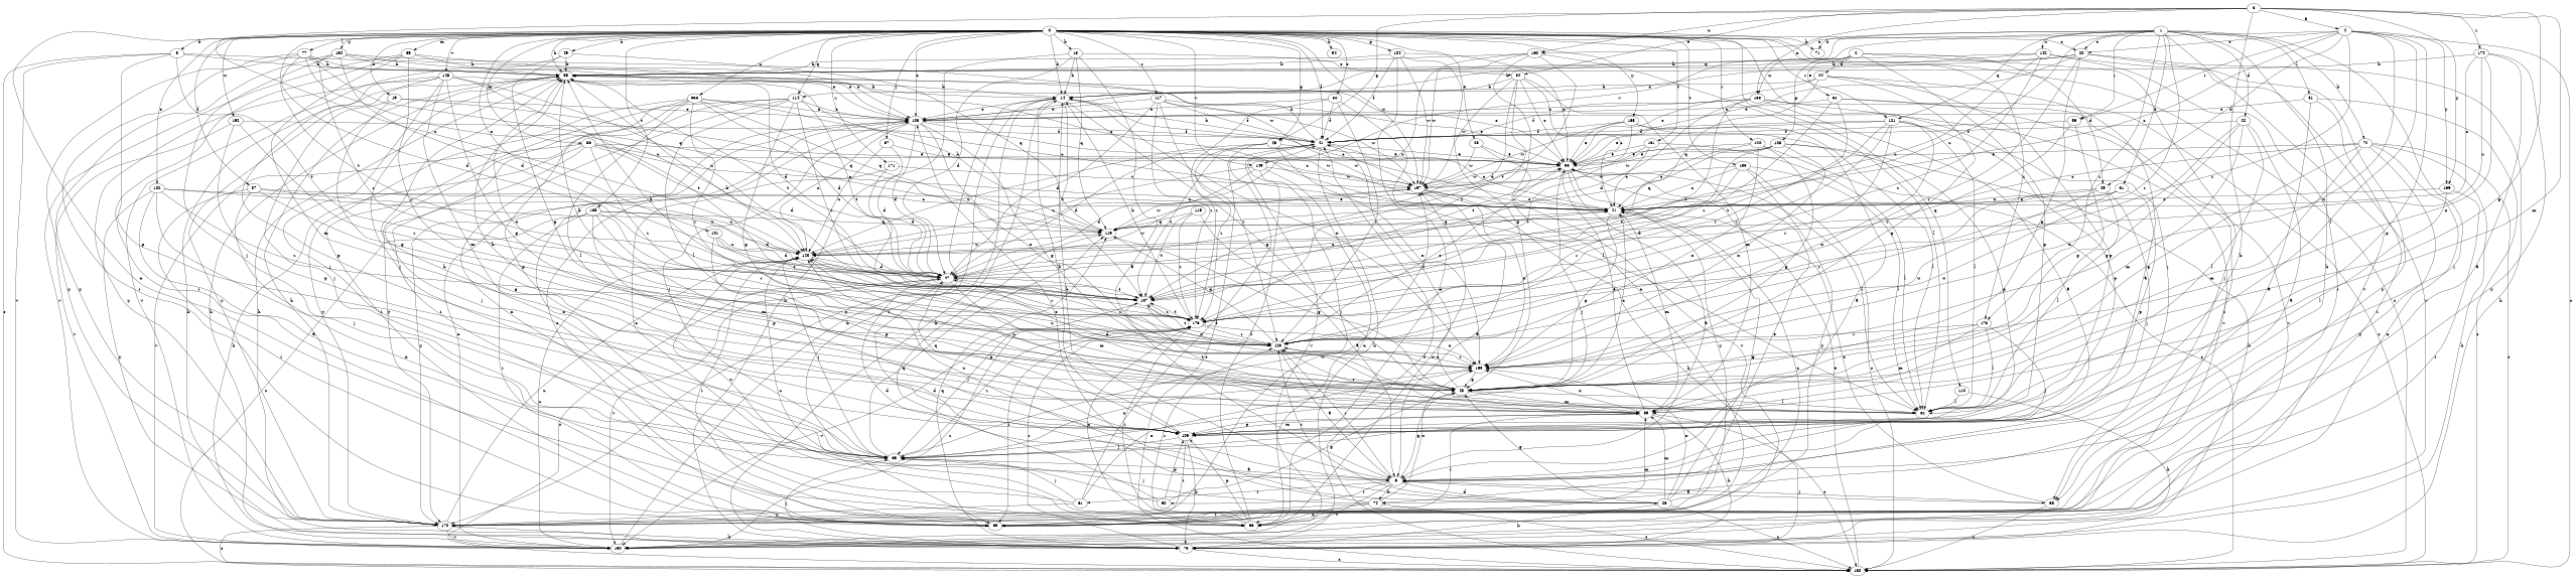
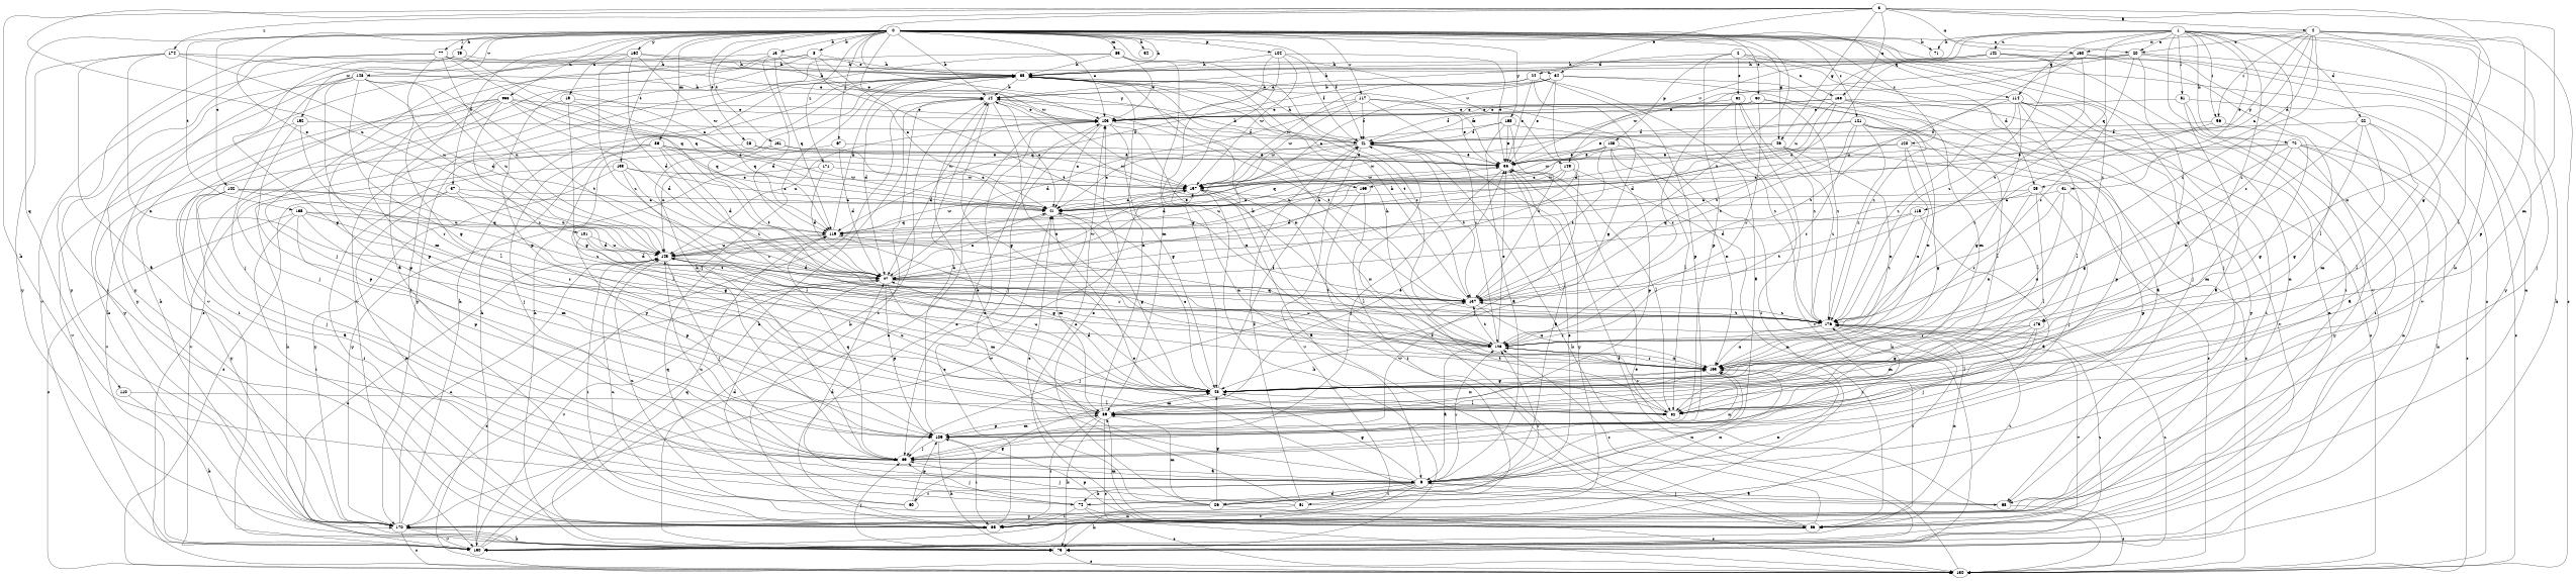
  strict digraph {
    0
    8
    13
    14
    19
    20
    28
    30
    37
    41
    46
    49
    54
    55
    67
    68
    71
    77
    85
    86
    96
    101
    102
    103
    104
    110
    114
    117
    120
    121
    130
    131
    133
    135
    137
    n36 [label=938]
    148
    149
    152
    157
    164
    168
    171
    173
    150
    109
    21
    34
    6
    27
    75
    116
    48
    163
    n55 [label=65]
    170
    69
    123
    35
    82
    176
    143
    89
    1
    22
    31
    56
    72
    74
    81
    115
    142
    2
    24
    25
    32
    108
    158
    3
    4
    160
    169
    174
    26
    60
    61
    0 -> 8 [label=b]
    0 -> 13 [label=b]
    0 -> 14 [label=b]
    0 -> 19 [label=c]
    0 -> 20 [label=c]
    0 -> 28 [label=e]
    0 -> 30 [label=e]
    0 -> 37 [label=f]
    0 -> 41 [label=f]
    0 -> 46 [label=g]
    0 -> 49 [label=h]
    0 -> 54 [label=h]
    0 -> 55 [label=h]
    0 -> 67 [label=j]
    0 -> 68 [label=j]
    0 -> 71 [label=k]
    0 -> 77 [label=l]
    0 -> 85 [label=m]
    0 -> 86 [label=m]
    0 -> 96 [label=n]
    0 -> 101 [label=o]
    0 -> 102 [label=o]
    0 -> 103 [label=o]
    0 -> 104 [label=p]
    0 -> 110 [label=q]
    0 -> 114 [label=q]
    0 -> 117 [label=r]
    0 -> 120 [label=r]
    0 -> 121 [label=r]
    0 -> 130 [label=s]
    0 -> 131 [label=t]
    0 -> 133 [label=t]
    0 -> 135 [label=t]
    0 -> 137 [label=t]
    0 -> n36 [label=u]
    0 -> 148 [label=v]
    0 -> 149 [label=v]
    0 -> 152 [label=w]
    0 -> 157 [label=w]
    0 -> 164 [label=y]
    0 -> 168 [label=y]
    0 -> 171 [label=z]
    0 -> 173 [label=z]
    8 -> 55 [label=h]
    8 -> 130 [label=s]
    8 -> 137 [label=t]
    8 -> 150 [label=v]
    8 -> 109 [label=p]
    8 -> 21 [label=c]
    13 -> 14 [label=b]
    13 -> 34 [label=e]
    13 -> 6 [label=a]
    13 -> 27 [label=d]
    13 -> 75 [label=k]
    13 -> 116 [label=q]
    14 -> 103 [label=o]
    14 -> 137 [label=t]
    14 -> 21 [label=c]
    14 -> 75 [label=k]
    14 -> 48 [label=g]
    14 -> 163 [label=x]
    14 -> n55 [label=i]
    14 -> 170 [label=y]
    19 -> 103 [label=o]
    19 -> 116 [label=q]
    19 -> 48 [label=g]
    19 -> 69 [label=j]
    20 -> 55 [label=h]
    20 -> 103 [label=o]
    20 -> 75 [label=k]
    20 -> 48 [label=g]
    20 -> 170 [label=y]
    20 -> 123 [label=r]
    20 -> 35 [label=e]
    28 -> 157 [label=w]
    28 -> 150 [label=v]
    28 -> 35 [label=e]
    30 -> 41 [label=f]
    30 -> 103 [label=o]
    30 -> 123 [label=r]
    30 -> 82 [label=l]
    30 -> 176 [label=z]
    37 -> 96 [label=n]
    37 -> 21 [label=c]
    37 -> 48 [label=g]
    37 -> n55 [label=i]
    37 -> 143 [label=u]
    41 -> 14 [label=b]
    41 -> 55 [label=h]
    41 -> 137 [label=t]
    41 -> 150 [label=v]
    41 -> 21 [label=c]
    41 -> 27 [label=d]
    41 -> 75 [label=k]
    41 -> 35 [label=e]
    46 -> 130 [label=s]
    46 -> 157 [label=w]
    46 -> 163 [label=x]
    46 -> 35 [label=e]
    46 -> 176 [label=z]
    46 -> 143 [label=u]
    49 -> 55 [label=h]
    49 -> 150 [label=v]
    49 -> 116 [label=q]
    49 -> 48 [label=g]
    55 -> 14 [label=b]
    55 -> 137 [label=t]
    55 -> 27 [label=d]
    55 -> 163 [label=x]
    55 -> 170 [label=y]
    55 -> 69 [label=j]
    55 -> 35 [label=e]
    67 -> 27 [label=d]
    67 -> 35 [label=e]
    67 -> 143 [label=u]
    68 -> 130 [label=s]
    68 -> 21 [label=c]
    68 -> 6 [label=a]
    77 -> 55 [label=h]
    77 -> 103 [label=o]
    77 -> 27 [label=d]
    77 -> 116 [label=q]
    77 -> n55 [label=i]
    77 -> 170 [label=y]
    77 -> 143 [label=u]
    85 -> 55 [label=h]
    85 -> 103 [label=o]
    85 -> 150 [label=v]
    85 -> n55 [label=i]
    85 -> 123 [label=r]
    85 -> 89 [label=m]
    86 -> 157 [label=w]
    86 -> 150 [label=v]
    86 -> 21 [label=c]
    86 -> 27 [label=d]
    86 -> 75 [label=k]
    86 -> 69 [label=j]
    86 -> 35 [label=e]
    86 -> 176 [label=z]
    96 -> 41 [label=f]
    96 -> 103 [label=o]
    96 -> 157 [label=w]
    96 -> 109 [label=p]
    96 -> 123 [label=r]
    96 -> 176 [label=z]
    96 -> 143 [label=u]
    96 -> 89 [label=m]
    101 -> 137 [label=t]
    101 -> 109 [label=p]
    101 -> 27 [label=d]
    101 -> 143 [label=u]
    102 -> 21 [label=c]
    102 -> 6 [label=a]
    102 -> 170 [label=y]
    102 -> 69 [label=j]
    102 -> 176 [label=z]
    102 -> 143 [label=u]
    103 -> 41 [label=f]
    103 -> 21 [label=c]
    103 -> 27 [label=d]
    103 -> 48 [label=g]
    103 -> 163 [label=x]
    103 -> 69 [label=j]
    103 -> 143 [label=u]
    104 -> 41 [label=f]
    104 -> 55 [label=h]
    104 -> 96 [label=n]
    104 -> 157 [label=w]
    104 -> 48 [label=g]
    104 -> 35 [label=e]
    110 -> 75 [label=k]
    110 -> 82 [label=l]
    114 -> 96 [label=n]
    114 -> 103 [label=o]
    114 -> 137 [label=t]
    114 -> 48 [label=g]
    114 -> n55 [label=i]
    114 -> 170 [label=y]
    114 -> 82 [label=l]
    114 -> 176 [label=z]
    117 -> 41 [label=f]
    117 -> 103 [label=o]
    117 -> 157 [label=w]
    117 -> 27 [label=d]
    117 -> 123 [label=r]
    117 -> 35 [label=e]
    117 -> 176 [label=z]
    120 -> 130 [label=s]
    120 -> 21 [label=c]
    120 -> 48 [label=g]
    120 -> 163 [label=x]
    120 -> 35 [label=e]
    121 -> 41 [label=f]
    121 -> 137 [label=t]
    121 -> 109 [label=p]
    121 -> 163 [label=x]
    121 -> 123 [label=r]
    121 -> 35 [label=e]
    121 -> 82 [label=l]
    121 -> 176 [label=z]
    130 -> 41 [label=f]
    130 -> 35 [label=e]
    131 -> 137 [label=t]
    131 -> 21 [label=c]
    131 -> 35 [label=e]
    131 -> 82 [label=l]
    133 -> 130 [label=s]
    133 -> 157 [label=w]
    133 -> 21 [label=c]
    133 -> 170 [label=y]
    133 -> 123 [label=r]
    133 -> 82 [label=l]
    135 -> 130 [label=s]
    135 -> 109 [label=p]
    135 -> 27 [label=d]
    135 -> 116 [label=q]
    135 -> n55 [label=i]
    135 -> 123 [label=r]
    135 -> 89 [label=m]
    137 -> 55 [label=h]
    137 -> 163 [label=x]
    137 -> 69 [label=j]
    137 -> 176 [label=z]
    n36 -> 103 [label=o]
    n36 -> 109 [label=p]
    n36 -> 21 [label=c]
    n36 -> 27 [label=d]
    n36 -> 116 [label=q]
    n36 -> n55 [label=i]
    n36 -> 170 [label=y]
    n36 -> 123 [label=r]
    n36 -> 82 [label=l]
    148 -> 14 [label=b]
    148 -> 137 [label=t]
    148 -> 109 [label=p]
    148 -> 75 [label=k]
    148 -> 48 [label=g]
    148 -> 170 [label=y]
    148 -> 69 [label=j]
    148 -> 143 [label=u]
    148 -> 89 [label=m]
    149 -> 96 [label=n]
    149 -> 157 [label=w]
    149 -> 27 [label=d]
    149 -> 69 [label=j]
    149 -> 143 [label=u]
    152 -> 41 [label=f]
    152 -> 150 [label=v]
    152 -> 109 [label=p]
    152 -> 123 [label=r]
    157 -> 21 [label=c]
    157 -> 6 [label=a]
    157 -> 75 [label=k]
    157 -> 163 [label=x]
    164 -> 55 [label=h]
    164 -> 103 [label=o]
    164 -> 157 [label=w]
    164 -> 27 [label=d]
    164 -> 170 [label=y]
    164 -> 69 [label=j]
    164 -> 176 [label=z]
    168 -> 41 [label=f]
    168 -> 137 [label=t]
    168 -> 157 [label=w]
    168 -> 6 [label=a]
    168 -> 35 [label=e]
    168 -> 82 [label=l]
-   171 -> 157 [label=v]
+   171 -> 157 [label=w]
    171 -> 27 [label=d]
    171 -> 170 [label=y]
    173 -> 48 [label=g]
    173 -> 69 [label=j]
    173 -> 123 [label=r]
    173 -> 82 [label=l]
    173 -> 89 [label=m]
    150 -> 14 [label=b]
    150 -> 55 [label=h]
    150 -> 103 [label=o]
    150 -> 176 [label=z]
    150 -> 143 [label=u]
    109 -> 14 [label=b]
    109 -> 75 [label=k]
    109 -> n55 [label=i]
    109 -> 69 [label=j]
    109 -> 89 [label=m]
    21 -> 116 [label=q]
    21 -> 48 [label=g]
    21 -> 89 [label=m]
    34 -> 14 [label=b]
    34 -> 157 [label=w]
    34 -> 21 [label=c]
    34 -> 27 [label=d]
    34 -> 35 [label=e]
    34 -> 176 [label=z]
    34 -> 89 [label=m]
    6 -> 14 [label=b]
    6 -> 68 [label=j]
    6 -> 150 [label=v]
    6 -> 48 [label=g]
    6 -> 123 [label=r]
    6 -> 143 [label=u]
    6 -> 74 [label=k]
    6 -> 26 [label=d]
    6 -> 60 [label=i]
    6 -> 61 [label=i]
    27 -> 130 [label=s]
    27 -> 137 [label=t]
    27 -> 157 [label=w]
    27 -> 150 [label=v]
    27 -> 109 [label=p]
    27 -> 21 [label=c]
    27 -> 123 [label=r]
    27 -> 89 [label=m]
    75 -> 55 [label=h]
    75 -> 130 [label=s]
    75 -> 116 [label=q]
    75 -> 69 [label=j]
    75 -> 176 [label=z]
    116 -> 55 [label=h]
    116 -> 157 [label=w]
    116 -> 48 [label=g]
    116 -> 35 [label=e]
    116 -> 143 [label=u]
    48 -> 41 [label=f]
    48 -> 21 [label=c]
    48 -> 27 [label=d]
    48 -> 82 [label=l]
    48 -> 143 [label=u]
    48 -> 89 [label=m]
    163 -> 48 [label=g]
    163 -> 123 [label=r]
    n55 -> 103 [label=o]
    n55 -> 21 [label=c]
    170 -> 55 [label=h]
    170 -> 130 [label=s]
    170 -> 157 [label=w]
    170 -> 150 [label=v]
    170 -> 75 [label=k]
    170 -> 143 [label=u]
    69 -> 55 [label=h]
    69 -> 6 [label=a]
    69 -> 116 [label=q]
    69 -> 163 [label=x]
    69 -> 176 [label=z]
    123 -> 55 [label=h]
    123 -> 137 [label=t]
    123 -> 6 [label=a]
    123 -> 116 [label=q]
    123 -> 163 [label=x]
    123 -> 35 [label=e]
    35 -> 157 [label=w]
    35 -> 6 [label=a]
    35 -> 170 [label=y]
    35 -> 69 [label=j]
    35 -> 82 [label=l]
    82 -> 137 [label=t]
    82 -> 123 [label=r]
    176 -> 14 [label=b]
    176 -> 55 [label=h]
    176 -> 96 [label=n]
    176 -> 137 [label=t]
    176 -> 150 [label=v]
    176 -> 163 [label=x]
    176 -> n55 [label=i]
    176 -> 123 [label=r]
    143 -> 27 [label=d]
    143 -> n55 [label=i]
    143 -> 69 [label=j]
    143 -> 123 [label=r]
    89 -> 55 [label=h]
    89 -> 130 [label=s]
    89 -> 109 [label=p]
    89 -> 75 [label=k]
    89 -> 163 [label=x]
    89 -> n55 [label=i]
    89 -> 35 [label=e]
    89 -> 143 [label=u]
    1 -> 20 [label=c]
    1 -> 68 [label=j]
    1 -> 71 [label=k]
    1 -> 114 [label=q]
    1 -> 149 [label=v]
    1 -> 173 [label=z]
    1 -> 150 [label=v]
    1 -> 123 [label=r]
    1 -> 143 [label=u]
    1 -> 22 [label=d]
    1 -> 31 [label=e]
    1 -> 56 [label=i]
    1 -> 72 [label=k]
    1 -> 74 [label=k]
    1 -> 81 [label=l]
-   1 -> 121 [label=q]
+   1 -> 115 [label=q]
    1 -> 142 [label=u]
    22 -> 41 [label=f]
    22 -> 6 [label=a]
    22 -> 48 [label=g]
    22 -> 163 [label=x]
    22 -> 82 [label=l]
    22 -> 89 [label=m]
    31 -> 109 [label=p]
    31 -> 21 [label=c]
    31 -> 163 [label=x]
    31 -> 123 [label=r]
    56 -> 41 [label=f]
    56 -> 48 [label=g]
    56 -> 176 [label=z]
    72 -> 96 [label=n]
    72 -> 130 [label=s]
    72 -> 21 [label=c]
    72 -> 75 [label=k]
    72 -> 48 [label=g]
    72 -> 170 [label=y]
    72 -> 35 [label=e]
    72 -> 89 [label=m]
    74 -> 96 [label=n]
    74 -> 130 [label=s]
    74 -> 27 [label=d]
    74 -> 163 [label=x]
    74 -> n55 [label=i]
    74 -> 69 [label=j]
    81 -> 103 [label=o]
    81 -> 130 [label=s]
    81 -> 6 [label=a]
    81 -> n55 [label=i]
    115 -> 137 [label=t]
    115 -> 6 [label=a]
    115 -> 116 [label=q]
    115 -> 176 [label=z]
    142 -> 14 [label=b]
    142 -> 55 [label=h]
    142 -> 150 [label=v]
    142 -> n55 [label=i]
    142 -> 176 [label=z]
    142 -> 143 [label=u]
    2 -> 68 [label=j]
    2 -> 109 [label=p]
    2 -> 24 [label=d]
    2 -> 25 [label=d]
    2 -> 32 [label=e]
    2 -> 108 [label=p]
    2 -> 158 [label=x]
    24 -> 14 [label=b]
    24 -> 109 [label=p]
    24 -> 6 [label=a]
    24 -> 116 [label=q]
    24 -> 48 [label=g]
    24 -> 35 [label=e]
    25 -> 21 [label=c]
    25 -> 27 [label=d]
    25 -> 163 [label=x]
    25 -> 69 [label=j]
    25 -> 82 [label=l]
    32 -> 103 [label=o]
    32 -> 150 [label=v]
    32 -> n55 [label=i]
    32 -> 123 [label=r]
    32 -> 176 [label=z]
    108 -> 137 [label=t]
    108 -> 157 [label=w]
    108 -> 109 [label=p]
    108 -> 75 [label=k]
    108 -> 116 [label=q]
    108 -> 163 [label=x]
    108 -> 35 [label=e]
    158 -> 41 [label=f]
    158 -> 103 [label=o]
    158 -> 130 [label=s]
    158 -> 137 [label=t]
    158 -> 150 [label=v]
    158 -> 6 [label=a]
    158 -> 27 [label=d]
    3 -> 46 [label=g]
    3 -> 34 [label=e]
    3 -> 48 [label=g]
    3 -> 143 [label=u]
    3 -> 89 [label=m]
    3 -> 74 [label=k]
    3 -> 158 [label=x]
    3 -> 4 [label=a]
    3 -> 160 [label=x]
    3 -> 169 [label=y]
    3 -> 174 [label=z]
    4 -> 20 [label=c]
    4 -> 130 [label=s]
    4 -> 109 [label=p]
    4 -> 21 [label=c]
    4 -> 163 [label=x]
    4 -> 82 [label=l]
    4 -> 176 [label=z]
    4 -> 56 [label=i]
    4 -> 25 [label=d]
    4 -> 160 [label=x]
    4 -> 169 [label=y]
    160 -> 55 [label=h]
    160 -> 96 [label=n]
    160 -> 137 [label=t]
    160 -> 157 [label=w]
    160 -> 82 [label=l]
    160 -> 143 [label=u]
    169 -> 21 [label=c]
    169 -> n55 [label=i]
    169 -> 82 [label=l]
    174 -> 55 [label=h]
    174 -> 21 [label=c]
    174 -> 6 [label=a]
    174 -> 163 [label=x]
    174 -> 170 [label=y]
    174 -> 143 [label=u]
    26 -> 103 [label=o]
    26 -> 130 [label=s]
    26 -> 21 [label=c]
    26 -> 27 [label=d]
    26 -> 75 [label=k]
    26 -> 48 [label=g]
    26 -> 163 [label=x]
    26 -> 123 [label=r]
    26 -> 35 [label=e]
    26 -> 89 [label=m]
    60 -> 109 [label=p]
    60 -> 116 [label=q]
    60 -> 48 [label=g]
    60 -> 143 [label=u]
    61 -> 41 [label=f]
    61 -> 103 [label=o]
    61 -> 163 [label=x]
    61 -> 170 [label=y]
    61 -> 69 [label=j]
  }
